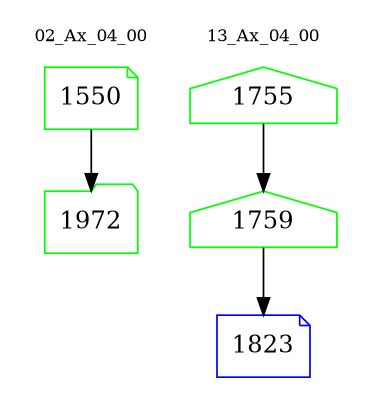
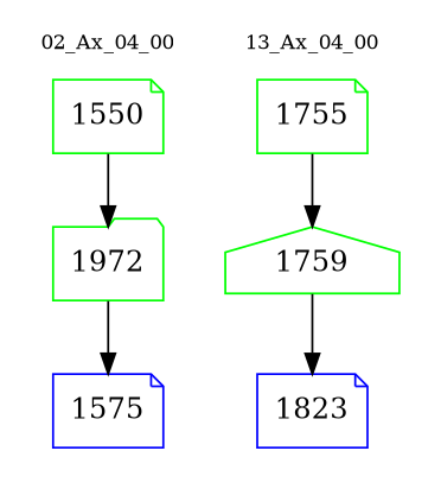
  digraph {
    fontname="DejaVu Serif"
    node [color=green fontname="DejaVu Serif" shape=note]
    edge [color=black fontname="DejaVu Serif"]
    n1 [label=1550]
    n2 [label=1972 shape=folder]
-   n4 [label=1755 shape=house]
+   n3 [color=blue label=1575]
+   n4 [label=1755]
    n5 [label=1759 shape=house]
    n6 [color=blue label=1823]
    subgraph cluster_1 {
      color=white
      fontsize=10
      label="02_Ax_04_00"
      n1
      n2
+     n3
    }
    subgraph cluster_2 {
      color=white
      fontsize=10
      label="13_Ax_04_00"
      n4
      n5
      n6
    }
    n1 -> n2
+   n2 -> n3
    n4 -> n5
    n5 -> n6
  }
